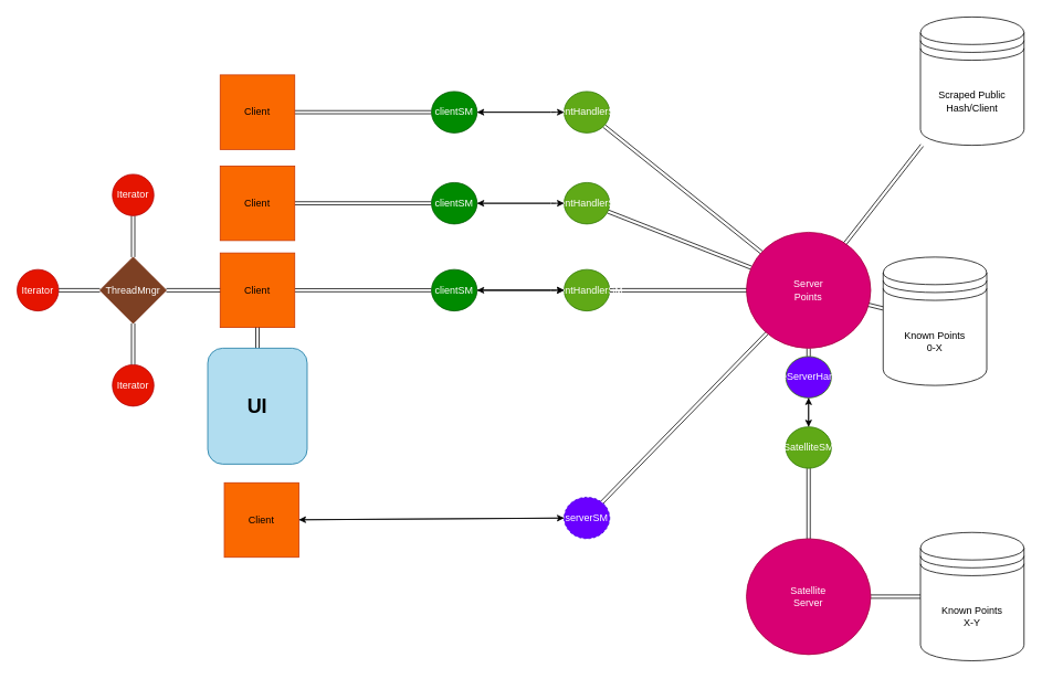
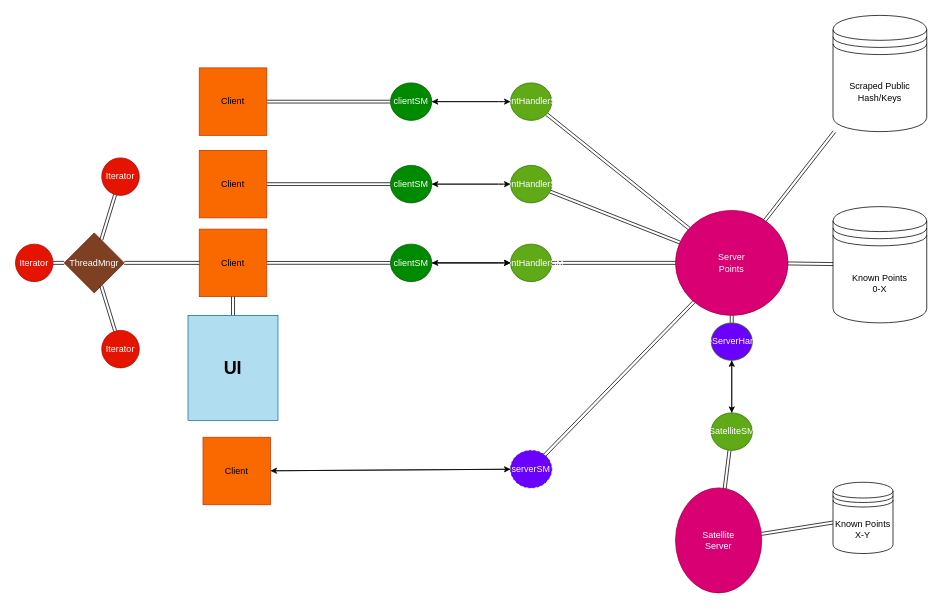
  <mxCell id="0" />
  <mxCell id="1" parent="0" />
  <mxCell id="2" style="edgeStyle=none;html=1;shape=link;" parent="1" source="5" target="29" edge="1"><mxGeometry relative="1" as="geometry" /></mxCell>
  <mxCell id="3" style="edgeStyle=none;html=1;shape=link;" parent="1" source="5" target="31" edge="1"><mxGeometry relative="1" as="geometry" /></mxCell>
  <mxCell id="4" style="edgeStyle=none;shape=link;html=1;" parent="1" source="5" target="49" edge="1"><mxGeometry relative="1" as="geometry" /></mxCell>
  <mxCell id="5" value="Server&lt;br&gt;Points" style="ellipse;whiteSpace=wrap;html=1;fillColor=#d80073;fontColor=#ffffff;strokeColor=#A50040;" parent="1" vertex="1"><mxGeometry x="900" y="280" width="150" height="140" as="geometry" /></mxCell>
  <mxCell id="6" style="edgeStyle=none;html=1;" parent="1" source="8" target="17" edge="1"><mxGeometry relative="1" as="geometry" /></mxCell>
  <mxCell id="7" style="edgeStyle=none;shape=link;html=1;" parent="1" source="8" target="5" edge="1"><mxGeometry relative="1" as="geometry" /></mxCell>
  <mxCell id="8" value="clientHandlerSM" style="ellipse;whiteSpace=wrap;html=1;fillColor=#60a917;fontColor=#ffffff;strokeColor=#2D7600;" parent="1" vertex="1"><mxGeometry x="680" y="325" width="55" height="50" as="geometry" /></mxCell>
  <mxCell id="9" style="edgeStyle=none;shape=link;html=1;" parent="1" source="11" target="5" edge="1"><mxGeometry relative="1" as="geometry" /></mxCell>
  <mxCell id="10" style="edgeStyle=none;html=1;" parent="1" source="11" target="52" edge="1"><mxGeometry relative="1" as="geometry" /></mxCell>
  <mxCell id="11" value="serverSM" style="ellipse;whiteSpace=wrap;html=1;fillColor=#6a00ff;fontColor=#ffffff;strokeColor=#3700CC;dashed=1;" parent="1" vertex="1"><mxGeometry x="680" y="600" width="55" height="50" as="geometry" /></mxCell>
  <mxCell id="12" style="edgeStyle=none;shape=link;html=1;width=3.75;" parent="1" source="13" target="17" edge="1"><mxGeometry relative="1" as="geometry"><mxPoint x="370" y="360" as="targetPoint" /></mxGeometry></mxCell>
  <mxCell id="13" value="Client" style="whiteSpace=wrap;html=1;fillColor=#fa6800;fontColor=#000000;strokeColor=#C73500;" parent="1" vertex="1"><mxGeometry x="265" y="305" width="90" height="90" as="geometry" /></mxCell>
  <mxCell id="14" style="edgeStyle=none;shape=link;html=1;" parent="1" source="40" target="5" edge="1"><mxGeometry relative="1" as="geometry"><mxPoint x="1045" y="270" as="sourcePoint" /></mxGeometry></mxCell>
  <mxCell id="15" style="edgeStyle=none;html=1;" parent="1" source="17" target="8" edge="1"><mxGeometry relative="1" as="geometry" /></mxCell>
  <mxCell id="16" style="edgeStyle=none;html=1;" parent="1" source="17" target="8" edge="1"><mxGeometry relative="1" as="geometry" /></mxCell>
  <mxCell id="17" value="clientSM" style="ellipse;whiteSpace=wrap;html=1;fillColor=#008a00;fontColor=#ffffff;strokeColor=#005700;" parent="1" vertex="1"><mxGeometry x="520" y="325" width="55" height="50" as="geometry" /></mxCell>
  <mxCell id="18" style="edgeStyle=none;shape=link;html=1;" parent="1" source="19" target="13" edge="1"><mxGeometry relative="1" as="geometry" /></mxCell>
- <mxCell id="19" value="ThreadMngr" style="rhombus;whiteSpace=wrap;html=1;fillColor=#7D4023;fontColor=#ffffff;strokeColor=#6D1F00;" parent="1" vertex="1"><mxGeometry x="120" y="310" width="80" height="80" as="geometry" /></mxCell>
+ <mxCell id="19" value="ThreadMngr" style="rhombus;whiteSpace=wrap;html=1;fillColor=#7D4023;fontColor=#ffffff;strokeColor=#6D1F00;" parent="1" vertex="1"><mxGeometry x="85" y="310" width="80" height="80" as="geometry" /></mxCell>
  <mxCell id="20" style="edgeStyle=none;shape=link;html=1;" parent="1" source="21" target="19" edge="1"><mxGeometry relative="1" as="geometry" /></mxCell>
  <mxCell id="21" value="&lt;span&gt;Iterator&lt;/span&gt;" style="ellipse;whiteSpace=wrap;html=1;fillColor=#e51400;fontColor=#ffffff;strokeColor=#B20000;" parent="1" vertex="1"><mxGeometry x="135" y="440" width="50" height="50" as="geometry" /></mxCell>
  <mxCell id="22" style="edgeStyle=none;shape=link;html=1;" parent="1" source="23" target="19" edge="1"><mxGeometry relative="1" as="geometry" /></mxCell>
  <mxCell id="23" value="Iterator" style="ellipse;whiteSpace=wrap;html=1;fillColor=#e51400;fontColor=#ffffff;strokeColor=#B20000;" parent="1" vertex="1"><mxGeometry x="135" y="210" width="50" height="50" as="geometry" /></mxCell>
  <mxCell id="24" style="edgeStyle=none;shape=link;html=1;" parent="1" source="25" target="19" edge="1"><mxGeometry relative="1" as="geometry" /></mxCell>
  <mxCell id="25" value="&lt;span&gt;Iterator&lt;/span&gt;" style="ellipse;whiteSpace=wrap;html=1;fillColor=#e51400;fontColor=#ffffff;strokeColor=#B20000;" parent="1" vertex="1"><mxGeometry x="20" y="325" width="50" height="50" as="geometry" /></mxCell>
  <mxCell id="26" style="edgeStyle=none;shape=link;html=1;" parent="1" source="27" target="13" edge="1"><mxGeometry relative="1" as="geometry"><mxPoint x="310" y="410" as="sourcePoint" /></mxGeometry></mxCell>
- <mxCell id="27" value="&lt;h1&gt;UI&lt;/h1&gt;" style="whiteSpace=wrap;html=1;fillColor=#b1ddf0;strokeColor=#10739e;rounded=1;" parent="1" vertex="1"><mxGeometry x="250" y="420" width="120" height="140" as="geometry" /></mxCell>
+ <mxCell id="27" value="&lt;h1&gt;UI&lt;/h1&gt;" style="whiteSpace=wrap;html=1;fillColor=#b1ddf0;strokeColor=#10739e;" parent="1" vertex="1"><mxGeometry x="250" y="420" width="120" height="140" as="geometry" /></mxCell>
  <mxCell id="28" style="edgeStyle=none;html=1;entryX=1;entryY=0.5;entryDx=0;entryDy=0;" parent="1" source="29" target="35" edge="1"><mxGeometry relative="1" as="geometry" /></mxCell>
  <mxCell id="29" value="clientHandlerSM" style="ellipse;whiteSpace=wrap;html=1;fillColor=#60a917;fontColor=#ffffff;strokeColor=#2D7600;" parent="1" vertex="1"><mxGeometry x="680" y="110" width="55" height="50" as="geometry" /></mxCell>
  <mxCell id="30" style="edgeStyle=none;html=1;exitX=0;exitY=0.5;exitDx=0;exitDy=0;entryX=1;entryY=0.5;entryDx=0;entryDy=0;" parent="1" source="31" target="39" edge="1"><mxGeometry relative="1" as="geometry" /></mxCell>
  <mxCell id="31" value="clientHandlerSM" style="ellipse;whiteSpace=wrap;html=1;fillColor=#60a917;fontColor=#ffffff;strokeColor=#2D7600;" parent="1" vertex="1"><mxGeometry x="680" y="220" width="55" height="50" as="geometry" /></mxCell>
  <mxCell id="32" style="edgeStyle=none;shape=link;html=1;width=3.75;" parent="1" source="33" target="35" edge="1"><mxGeometry relative="1" as="geometry"><mxPoint x="370" y="145" as="targetPoint" /></mxGeometry></mxCell>
  <mxCell id="33" value="Client" style="whiteSpace=wrap;html=1;fillColor=#fa6800;fontColor=#000000;strokeColor=#C73500;" parent="1" vertex="1"><mxGeometry x="265" y="90" width="90" height="90" as="geometry" /></mxCell>
  <mxCell id="34" style="edgeStyle=none;html=1;exitX=1;exitY=0.5;exitDx=0;exitDy=0;entryX=0;entryY=0.5;entryDx=0;entryDy=0;" parent="1" source="35" target="29" edge="1"><mxGeometry relative="1" as="geometry" /></mxCell>
  <mxCell id="35" value="clientSM" style="ellipse;whiteSpace=wrap;html=1;fillColor=#008a00;fontColor=#ffffff;strokeColor=#005700;" parent="1" vertex="1"><mxGeometry x="520" y="110" width="55" height="50" as="geometry" /></mxCell>
  <mxCell id="36" style="edgeStyle=none;shape=link;html=1;width=3.75;" parent="1" source="37" target="39" edge="1"><mxGeometry relative="1" as="geometry"><mxPoint x="370" y="255" as="targetPoint" /></mxGeometry></mxCell>
  <mxCell id="37" value="Client" style="whiteSpace=wrap;html=1;fillColor=#fa6800;fontColor=#000000;strokeColor=#C73500;" parent="1" vertex="1"><mxGeometry x="265" y="200" width="90" height="90" as="geometry" /></mxCell>
  <mxCell id="38" style="edgeStyle=none;html=1;exitX=1;exitY=0.5;exitDx=0;exitDy=0;entryX=0;entryY=0.5;entryDx=0;entryDy=0;" parent="1" source="39" target="31" edge="1"><mxGeometry relative="1" as="geometry" /></mxCell>
  <mxCell id="39" value="clientSM" style="ellipse;whiteSpace=wrap;html=1;fillColor=#008a00;fontColor=#ffffff;strokeColor=#005700;" parent="1" vertex="1"><mxGeometry x="520" y="220" width="55" height="50" as="geometry" /></mxCell>
- <mxCell id="40" value="Known Points&lt;br&gt;0-X" style="shape=datastore;whiteSpace=wrap;html=1;" parent="1" vertex="1"><mxGeometry x="1065" y="310" width="125" height="155" as="geometry" /></mxCell>
+ <mxCell id="40" value="Known Points&lt;br&gt;0-X" style="shape=datastore;whiteSpace=wrap;html=1;" parent="1" vertex="1"><mxGeometry x="1110" y="275" width="125" height="155" as="geometry" /></mxCell>
  <mxCell id="41" style="edgeStyle=none;html=1;shape=link;" parent="1" source="42" target="5" edge="1"><mxGeometry relative="1" as="geometry" /></mxCell>
- <mxCell id="42" value="Scraped Public Hash/Client" style="shape=datastore;whiteSpace=wrap;html=1;" parent="1" vertex="1"><mxGeometry x="1110" y="20" width="125" height="155" as="geometry" /></mxCell>
+ <mxCell id="42" value="Scraped Public Hash/Keys" style="shape=datastore;whiteSpace=wrap;html=1;" parent="1" vertex="1"><mxGeometry x="1110" y="20" width="125" height="155" as="geometry" /></mxCell>
  <mxCell id="43" style="edgeStyle=none;shape=link;html=1;" parent="1" source="44" target="50" edge="1"><mxGeometry relative="1" as="geometry" /></mxCell>
- <mxCell id="44" value="Satellite&lt;br&gt;Server" style="ellipse;whiteSpace=wrap;html=1;fillColor=#d80073;fontColor=#ffffff;strokeColor=#A50040;" parent="1" vertex="1"><mxGeometry x="900" y="650" width="150" height="140" as="geometry" /></mxCell>
+ <mxCell id="44" value="Satellite&lt;br&gt;Server" style="ellipse;whiteSpace=wrap;html=1;fillColor=#d80073;fontColor=#ffffff;strokeColor=#A50040;" parent="1" vertex="1"><mxGeometry x="900" y="650" width="115" height="140" as="geometry" /></mxCell>
  <mxCell id="45" style="edgeStyle=none;shape=link;html=1;" parent="1" source="47" target="44" edge="1"><mxGeometry relative="1" as="geometry" /></mxCell>
  <mxCell id="46" style="edgeStyle=none;html=1;exitX=0.5;exitY=0;exitDx=0;exitDy=0;entryX=0.5;entryY=1;entryDx=0;entryDy=0;" parent="1" source="47" target="49" edge="1"><mxGeometry relative="1" as="geometry" /></mxCell>
- <mxCell id="47" value="SatelliteSM" style="ellipse;whiteSpace=wrap;html=1;fillColor=#60a917;fontColor=#ffffff;strokeColor=#2D7600;" parent="1" vertex="1"><mxGeometry x="947.5" y="515" width="55" height="50" as="geometry" /></mxCell>
+ <mxCell id="47" value="SatelliteSM" style="ellipse;whiteSpace=wrap;html=1;fillColor=#60a917;fontColor=#ffffff;strokeColor=#2D7600;" parent="1" vertex="1"><mxGeometry x="947.5" y="550" width="55" height="50" as="geometry" /></mxCell>
  <mxCell id="48" style="edgeStyle=none;html=1;exitX=0.5;exitY=1;exitDx=0;exitDy=0;entryX=0.5;entryY=0;entryDx=0;entryDy=0;" parent="1" source="49" target="47" edge="1"><mxGeometry relative="1" as="geometry" /></mxCell>
  <mxCell id="49" value="SatelliteServerHandlerSM" style="ellipse;whiteSpace=wrap;html=1;fillColor=#6a00ff;fontColor=#ffffff;strokeColor=#2D7600;" parent="1" vertex="1"><mxGeometry x="947.5" y="430" width="55" height="50" as="geometry" /></mxCell>
- <mxCell id="50" value="Known Points&lt;br&gt;X-Y" style="shape=datastore;whiteSpace=wrap;html=1;" parent="1" vertex="1"><mxGeometry x="1110" y="642.5" width="125" height="155" as="geometry" /></mxCell>
+ <mxCell id="50" value="Known Points&lt;br&gt;X-Y" style="shape=datastore;whiteSpace=wrap;html=1;" parent="1" vertex="1"><mxGeometry x="1110" y="642.5" width="80" height="95" as="geometry" /></mxCell>
  <mxCell id="51" style="edgeStyle=none;html=1;" parent="1" source="52" target="11" edge="1"><mxGeometry relative="1" as="geometry" /></mxCell>
  <mxCell id="52" value="Client" style="whiteSpace=wrap;html=1;fillColor=#fa6800;fontColor=#000000;strokeColor=#C73500;" parent="1" vertex="1"><mxGeometry x="270" y="582.5" width="90" height="90" as="geometry" /></mxCell>
